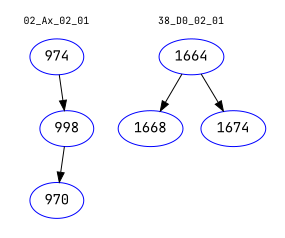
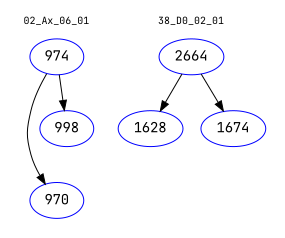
  digraph {
    fontname="JetBrains Mono"
    node [color=blue fontname="JetBrains Mono"]
    edge [color=black fontname="JetBrains Mono"]
    n1 [label=974]
    n2 [label=970]
    n3 [label=998]
-   n4 [label=1664]
-   n5 [label=1668]
+   n4 [label=2664]
+   n5 [label=1628]
    n6 [label=1674]
    subgraph cluster_1 {
      color=white
      fontsize=10
-     label="02_Ax_02_01"
+     label="02_Ax_06_01"
      n1
      n2
      n3
    }
    subgraph cluster_2 {
      color=white
      fontsize=10
      label="38_D0_02_01"
      n4
      n5
      n6
    }
-   n3 -> n2
+   n1 -> n2
    n1 -> n3
    n4 -> n5
    n4 -> n6
  }
